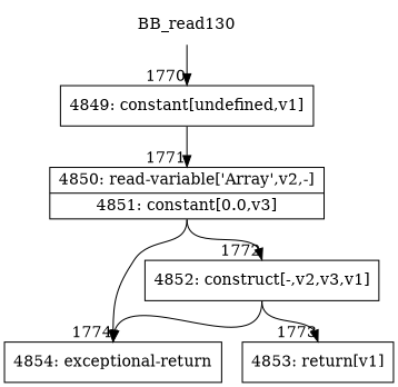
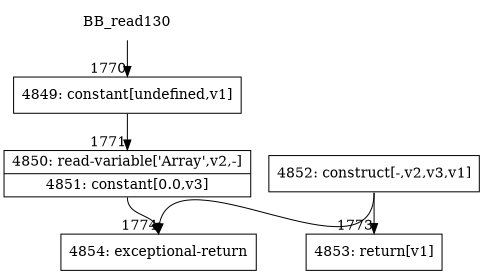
  digraph {
    fontname="DejaVu Serif"
    rankdir=TD
    node [fontname="DejaVu Serif" shape=record]
    edge [fontname="DejaVu Serif" headport=n tailport=s]
    n1 [label=BB_read130 shape=none]
    n2 [label="{4849: constant[undefined,v1]}"]
    n3 [label="{4850: read-variable['Array',v2,-]|4851: constant[0.0,v3]}"]
    n4 [label="{4852: construct[-,v2,v3,v1]}"]
    n5 [label="{4854: exceptional-return}"]
    n6 [label="{4853: return[v1]}"]
    n1 -> n2 [headlabel="    1770"]
    n2 -> n3 [headlabel="      1771"]
-   n3 -> n4 [headlabel="      1772"]
    n3 -> n5 [color=black headlabel="      1774"]
    n4 -> n5 [color=black]
    n4 -> n6 [headlabel="      1773"]
  }
